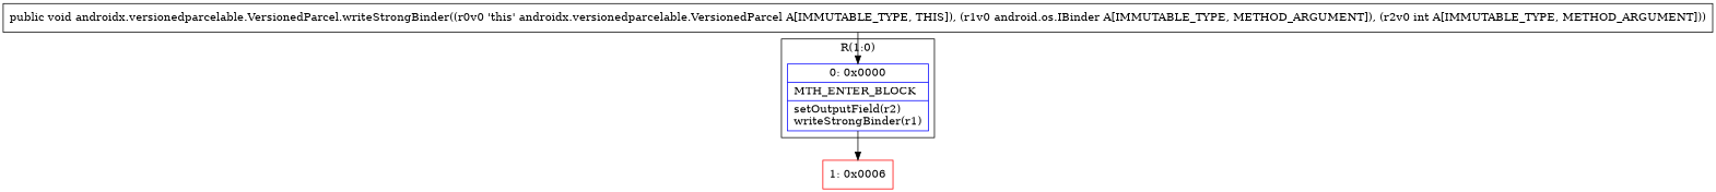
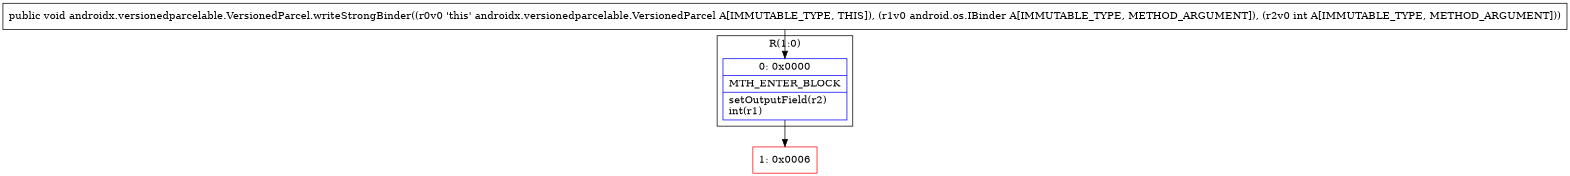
  digraph {
    node [shape=record]
-   n1 [color=blue label="{0\:\ 0x0000|MTH_ENTER_BLOCK\l|setOutputField(r2)\lwriteStrongBinder(r1)\l}"]
+   n1 [color=blue label="{0\:\ 0x0000|MTH_ENTER_BLOCK\l|setOutputField(r2)\lint(r1)\l}"]
    n2 [color=red label="{1\:\ 0x0006}"]
    n3 [label="{public void androidx.versionedparcelable.VersionedParcel.writeStrongBinder((r0v0 'this' androidx.versionedparcelable.VersionedParcel A[IMMUTABLE_TYPE, THIS]), (r1v0 android.os.IBinder A[IMMUTABLE_TYPE, METHOD_ARGUMENT]), (r2v0 int A[IMMUTABLE_TYPE, METHOD_ARGUMENT])) }"]
    subgraph cluster_1 {
      label="R(1:0)"
      n1
    }
    n1 -> n2
    n3 -> n1
  }
